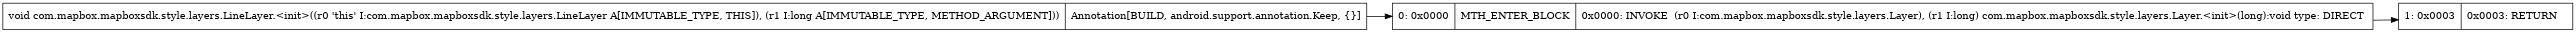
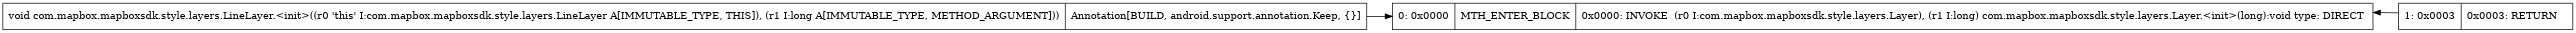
  digraph {
    rankdir=LR
    node [shape=record]
    n1 [label="{0\:\ 0x0000|MTH_ENTER_BLOCK\l|0x0000: INVOKE  (r0 I:com.mapbox.mapboxsdk.style.layers.Layer), (r1 I:long) com.mapbox.mapboxsdk.style.layers.Layer.\<init\>(long):void type: DIRECT \l}"]
    n2 [label="{1\:\ 0x0003|0x0003: RETURN   \l}"]
    n3 [label="{void com.mapbox.mapboxsdk.style.layers.LineLayer.\<init\>((r0 'this' I:com.mapbox.mapboxsdk.style.layers.LineLayer A[IMMUTABLE_TYPE, THIS]), (r1 I:long A[IMMUTABLE_TYPE, METHOD_ARGUMENT]))  | Annotation[BUILD, android.support.annotation.Keep, \{\}]\l}"]
-   n1 -> n2
+   n2 -> n1
    n3 -> n1
  }
